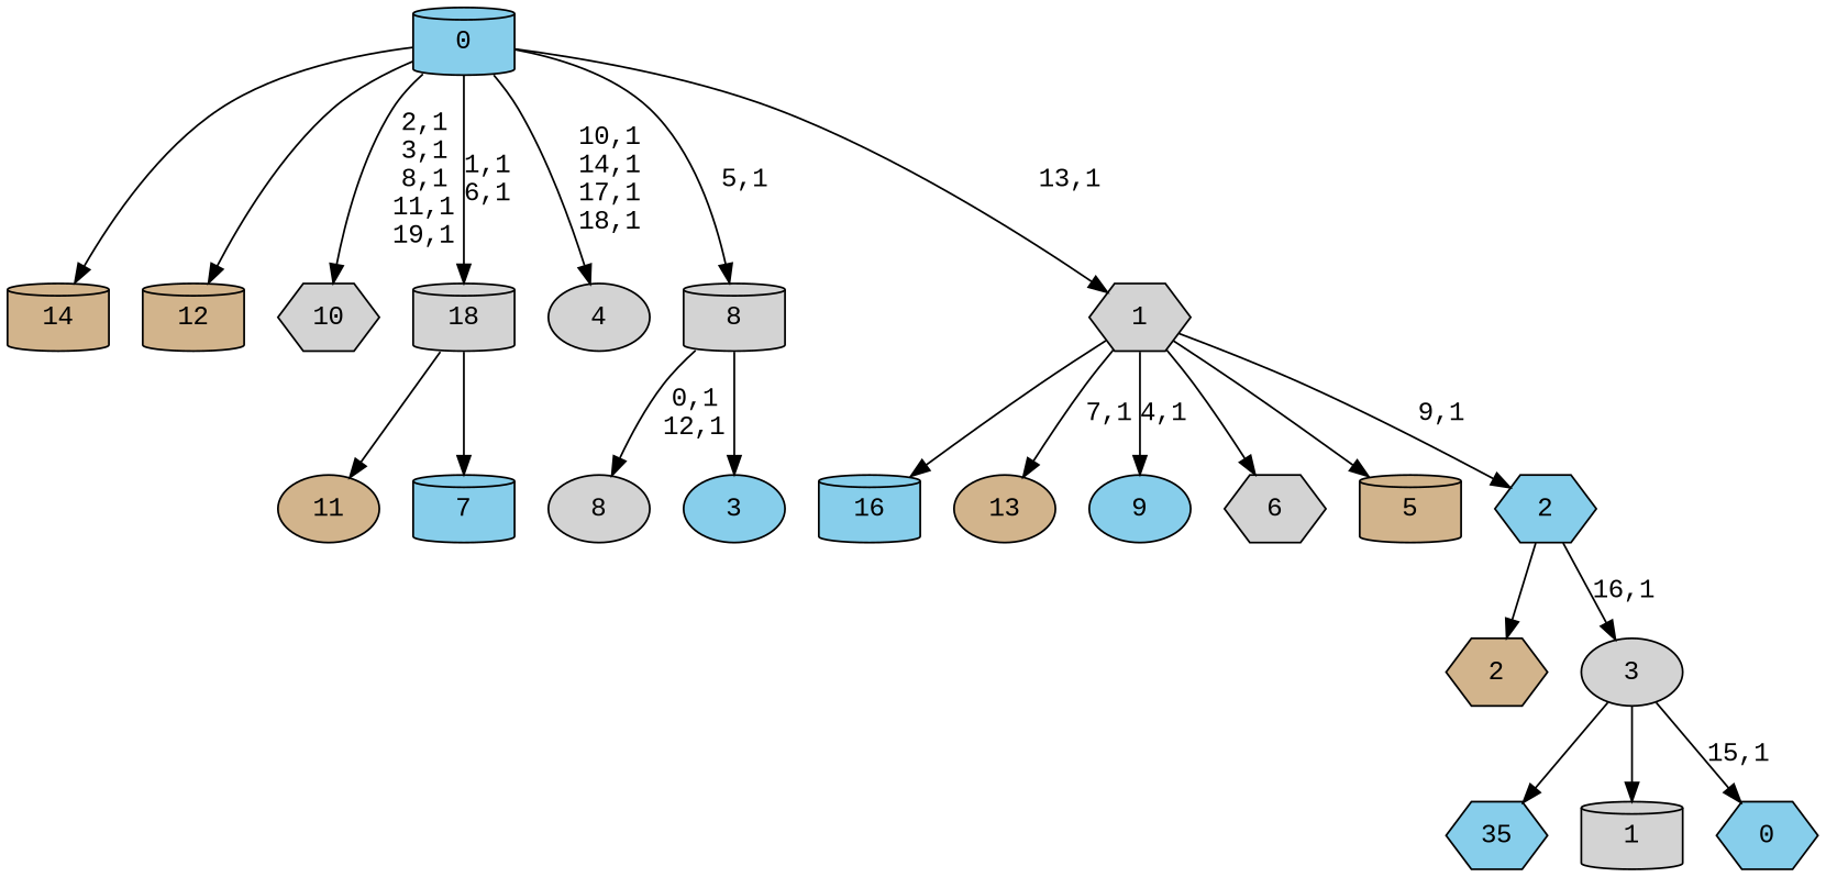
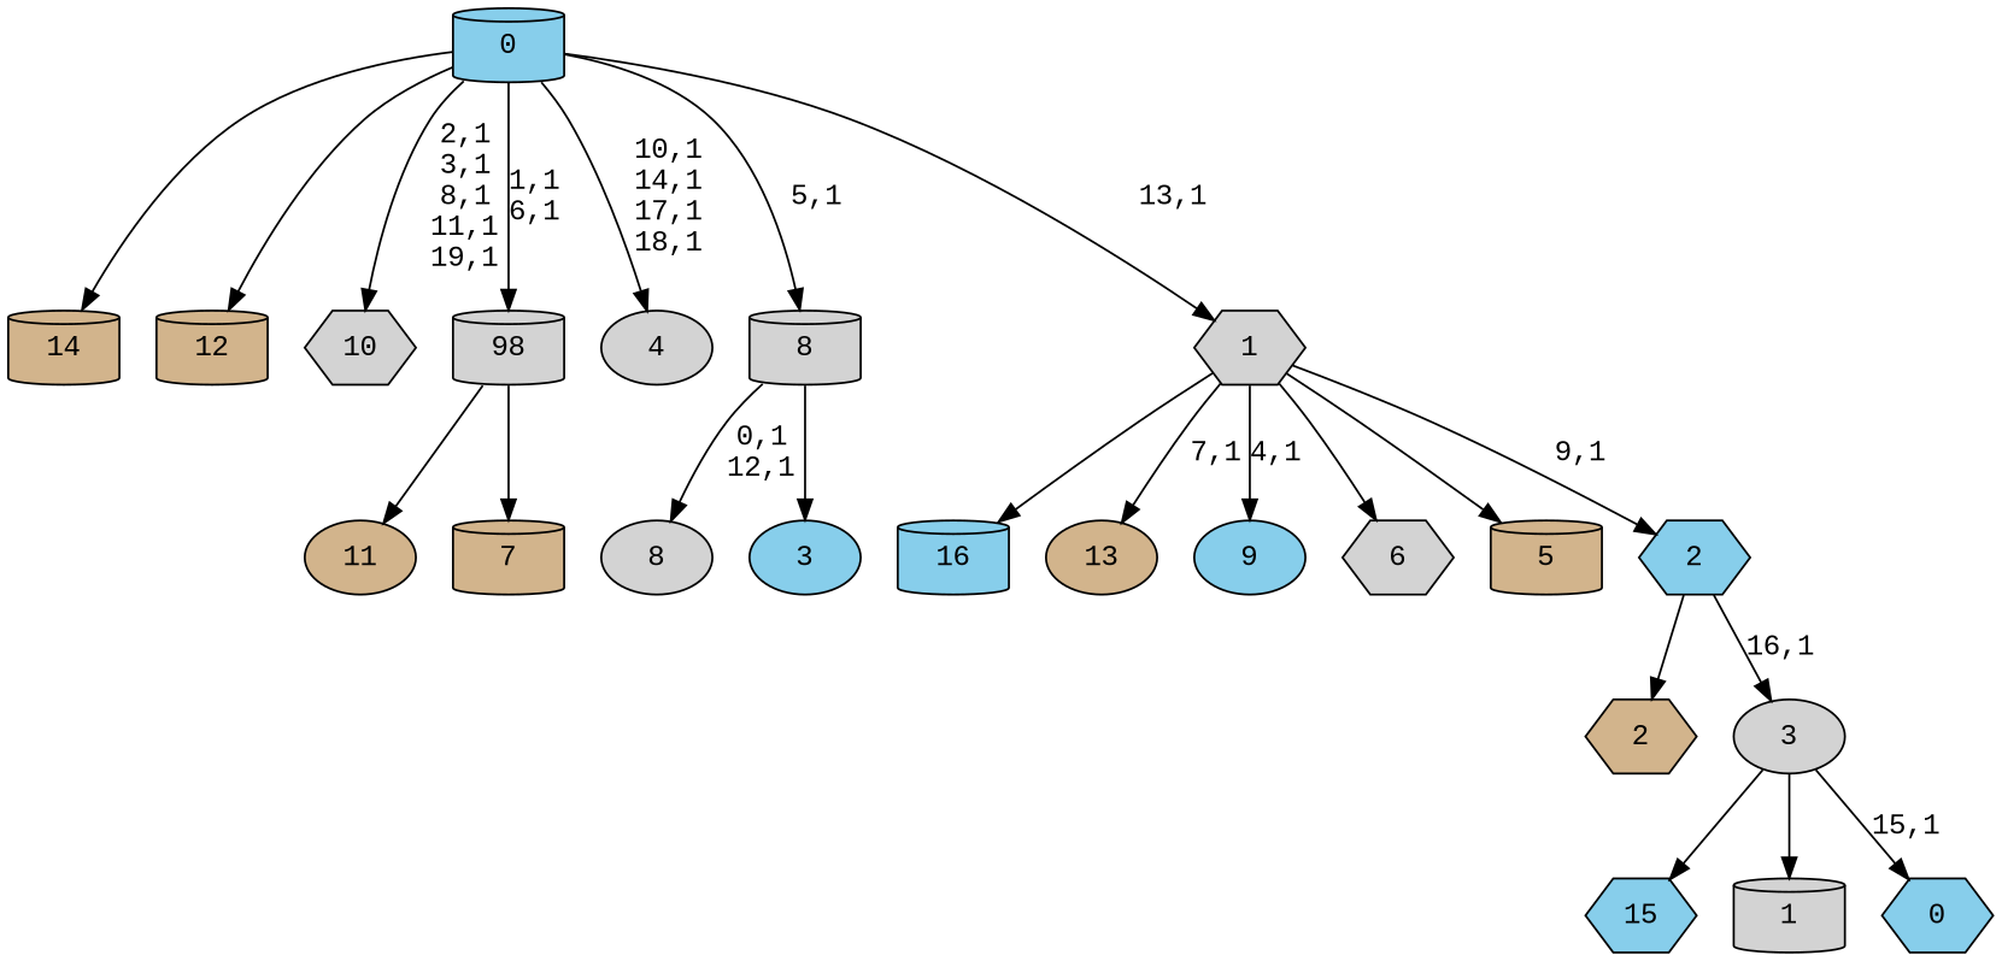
  digraph {
    fontname="Liberation Mono"
    node [fillcolor=lightgrey fontname="Liberation Mono" shape=cylinder style=filled]
    edge [fontname="Liberation Mono"]
    n1 [fillcolor=skyblue label=16]
-   n2 [fillcolor=skyblue label=35 shape=hexagon]
+   n2 [fillcolor=skyblue label=15 shape=hexagon]
    n3 [fillcolor=tan label=14]
    n4 [fillcolor=tan label=13 shape=ellipse]
    n5 [fillcolor=tan label=12]
    n6 [fillcolor=tan label=11 shape=ellipse]
    n7 [label=10 shape=hexagon]
    n8 [fillcolor=skyblue label=9 shape=ellipse]
    n9 [label=8 shape=ellipse]
-   n10 [fillcolor=skyblue label=7]
-   18
+   n10 [fillcolor=tan label=7]
+   18 [label=98]
    n12 [label=6 shape=hexagon]
    n13 [fillcolor=tan label=5]
    n14 [label=4 shape=ellipse]
    n15 [fillcolor=skyblue label=3 shape=ellipse]
    8
    n17 [fillcolor=tan label=2 shape=hexagon]
    n18 [label=1]
    n19 [fillcolor=skyblue label=0 shape=hexagon]
    3 [shape=ellipse]
    2 [fillcolor=skyblue shape=hexagon]
    1 [shape=hexagon]
    0 [fillcolor=skyblue]
    18 -> n6
    18 -> n10
    8 -> n9 [label="0,1\n12,1"]
    8 -> n15
    3 -> n2
    3 -> n18
    3 -> n19 [label="15,1"]
    2 -> n17
    2 -> 3 [label="16,1"]
    1 -> n1
    1 -> n4 [label="7,1"]
    1 -> n8 [label="4,1"]
    1 -> n12
    1 -> n13
    1 -> 2 [label="9,1"]
    0 -> n3
    0 -> n5
    0 -> n7 [label="2,1\n3,1\n8,1\n11,1\n19,1"]
    0 -> 18 [label="1,1\n6,1"]
    0 -> n14 [label="10,1\n14,1\n17,1\n18,1"]
    0 -> 8 [label="5,1"]
    0 -> 1 [label="13,1"]
  }
